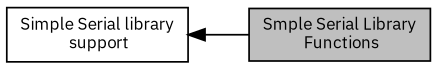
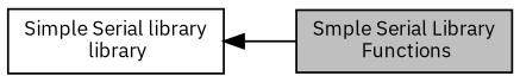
  digraph {
    rankdir=LR
    fontname="IBM Plex Sans"
    node [color=black fontname="IBM Plex Sans" fontsize=10 shape=record style=filled]
    n1 [fillcolor=grey75 fontcolor=black height=0.2 label="Smple Serial Library\l Functions" width=0.4]
-   n2 [fillcolor=white height=0.2 label="Simple Serial library\l support" width=0.4]
+   n2 [fillcolor=white height=0.2 label="Simple Serial library\l library" width=0.4]
    n2 -> n1 [dir=back fontname="IBM Plex Sans" fontsize=10 labelfontname=Helvetica labelfontsize=10 shape=plaintext style=solid]
  }
